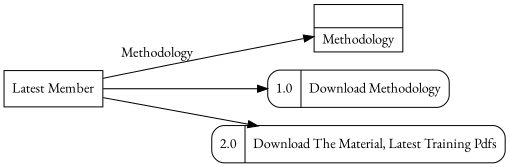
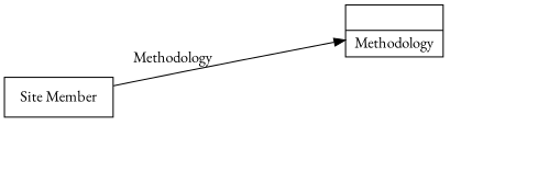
  digraph {
    fontname="EB Garamond"
    rankdir=LR
    node [fontname="EB Garamond" shape=Mrecord]
    edge [fontname="EB Garamond"]
    n1 [label="<f0>  |<f1> Methodology " shape=record]
-   n2 [label="Latest Member" shape=box]
-   n3 [label="{<f0> 1.0|<f1> Download Methodology }"]
-   n4 [label="{<f0> 2.0|<f1> Download The Material, Latest Training Pdfs }"]
+   n2 [label="Site Member" shape=box]
    n2 -> n1 [label=Methodology]
-   n2 -> n3
-   n2 -> n4
  }
